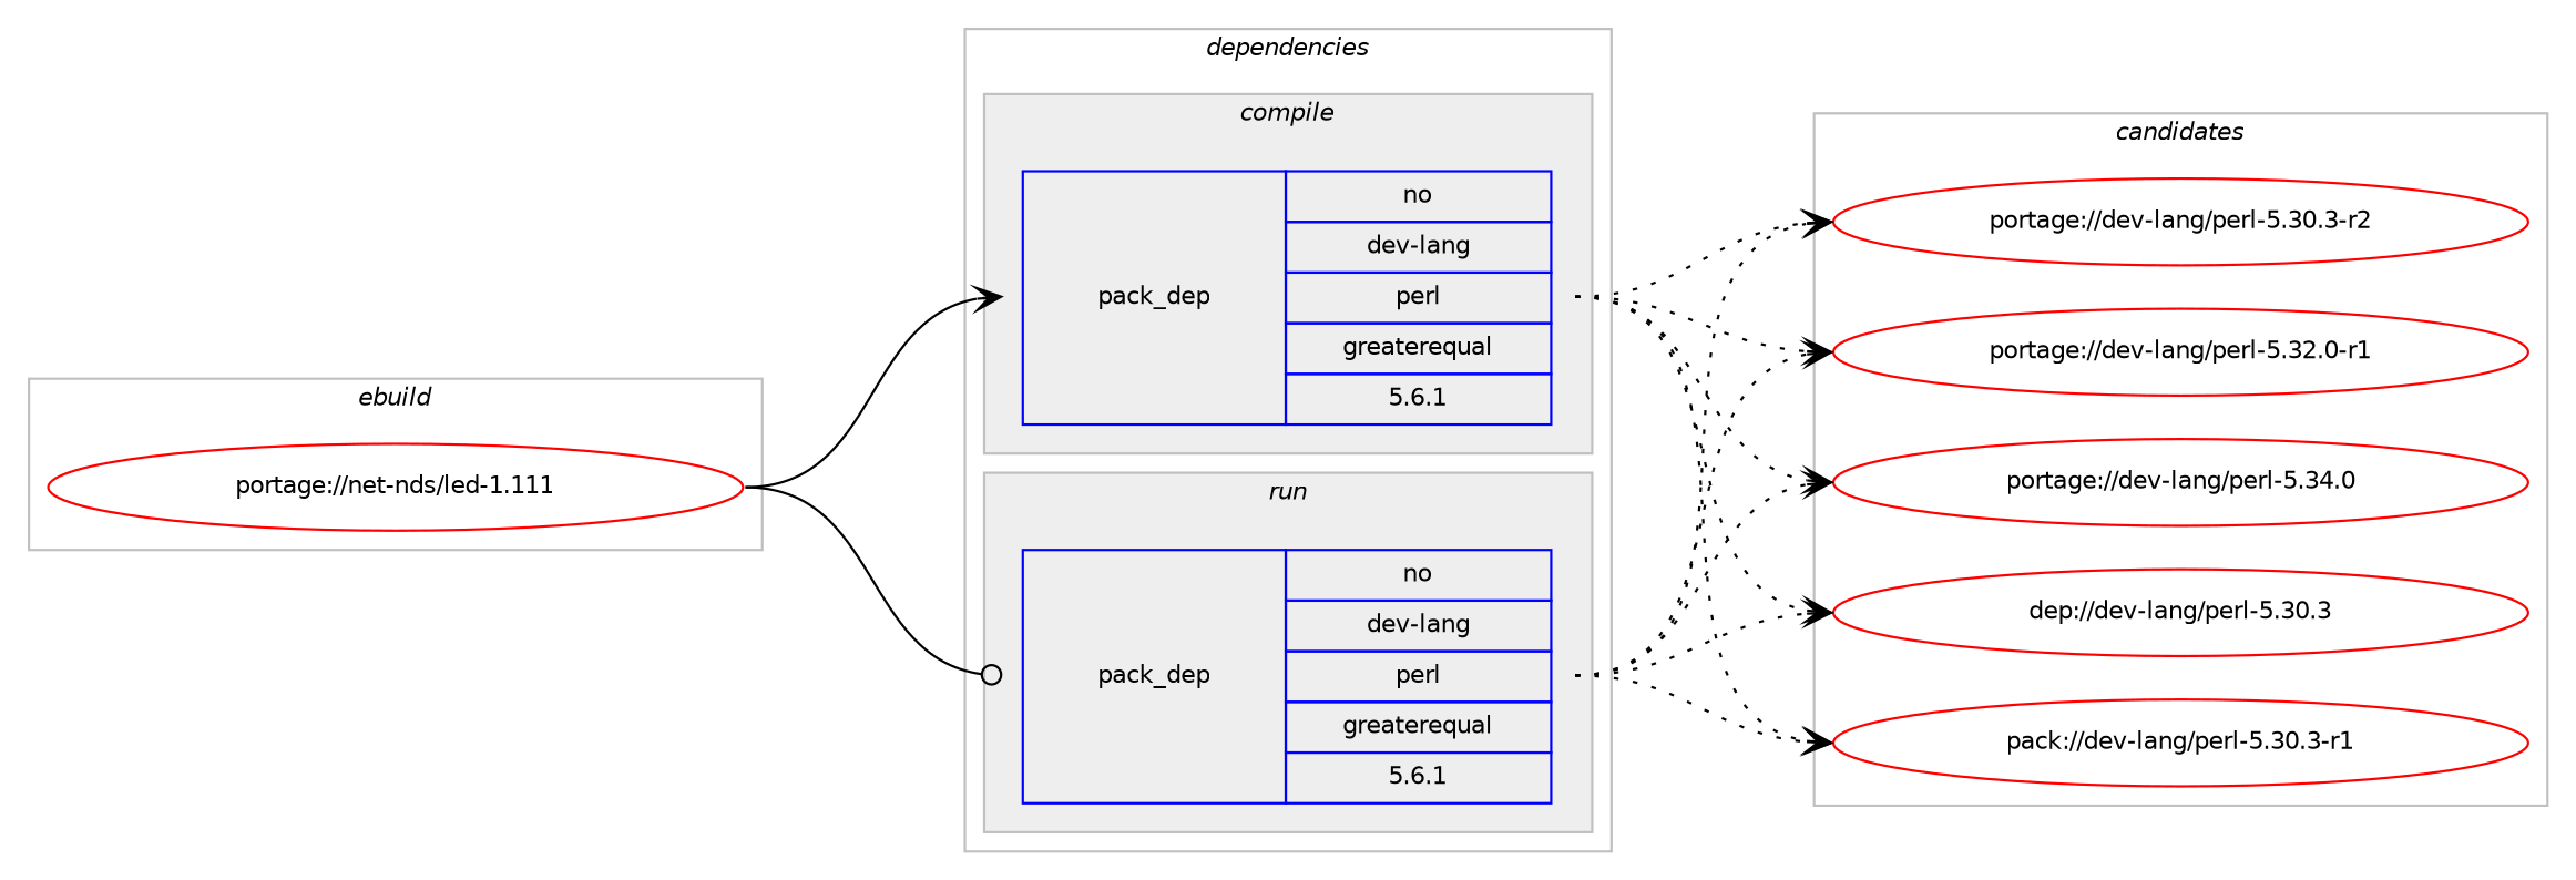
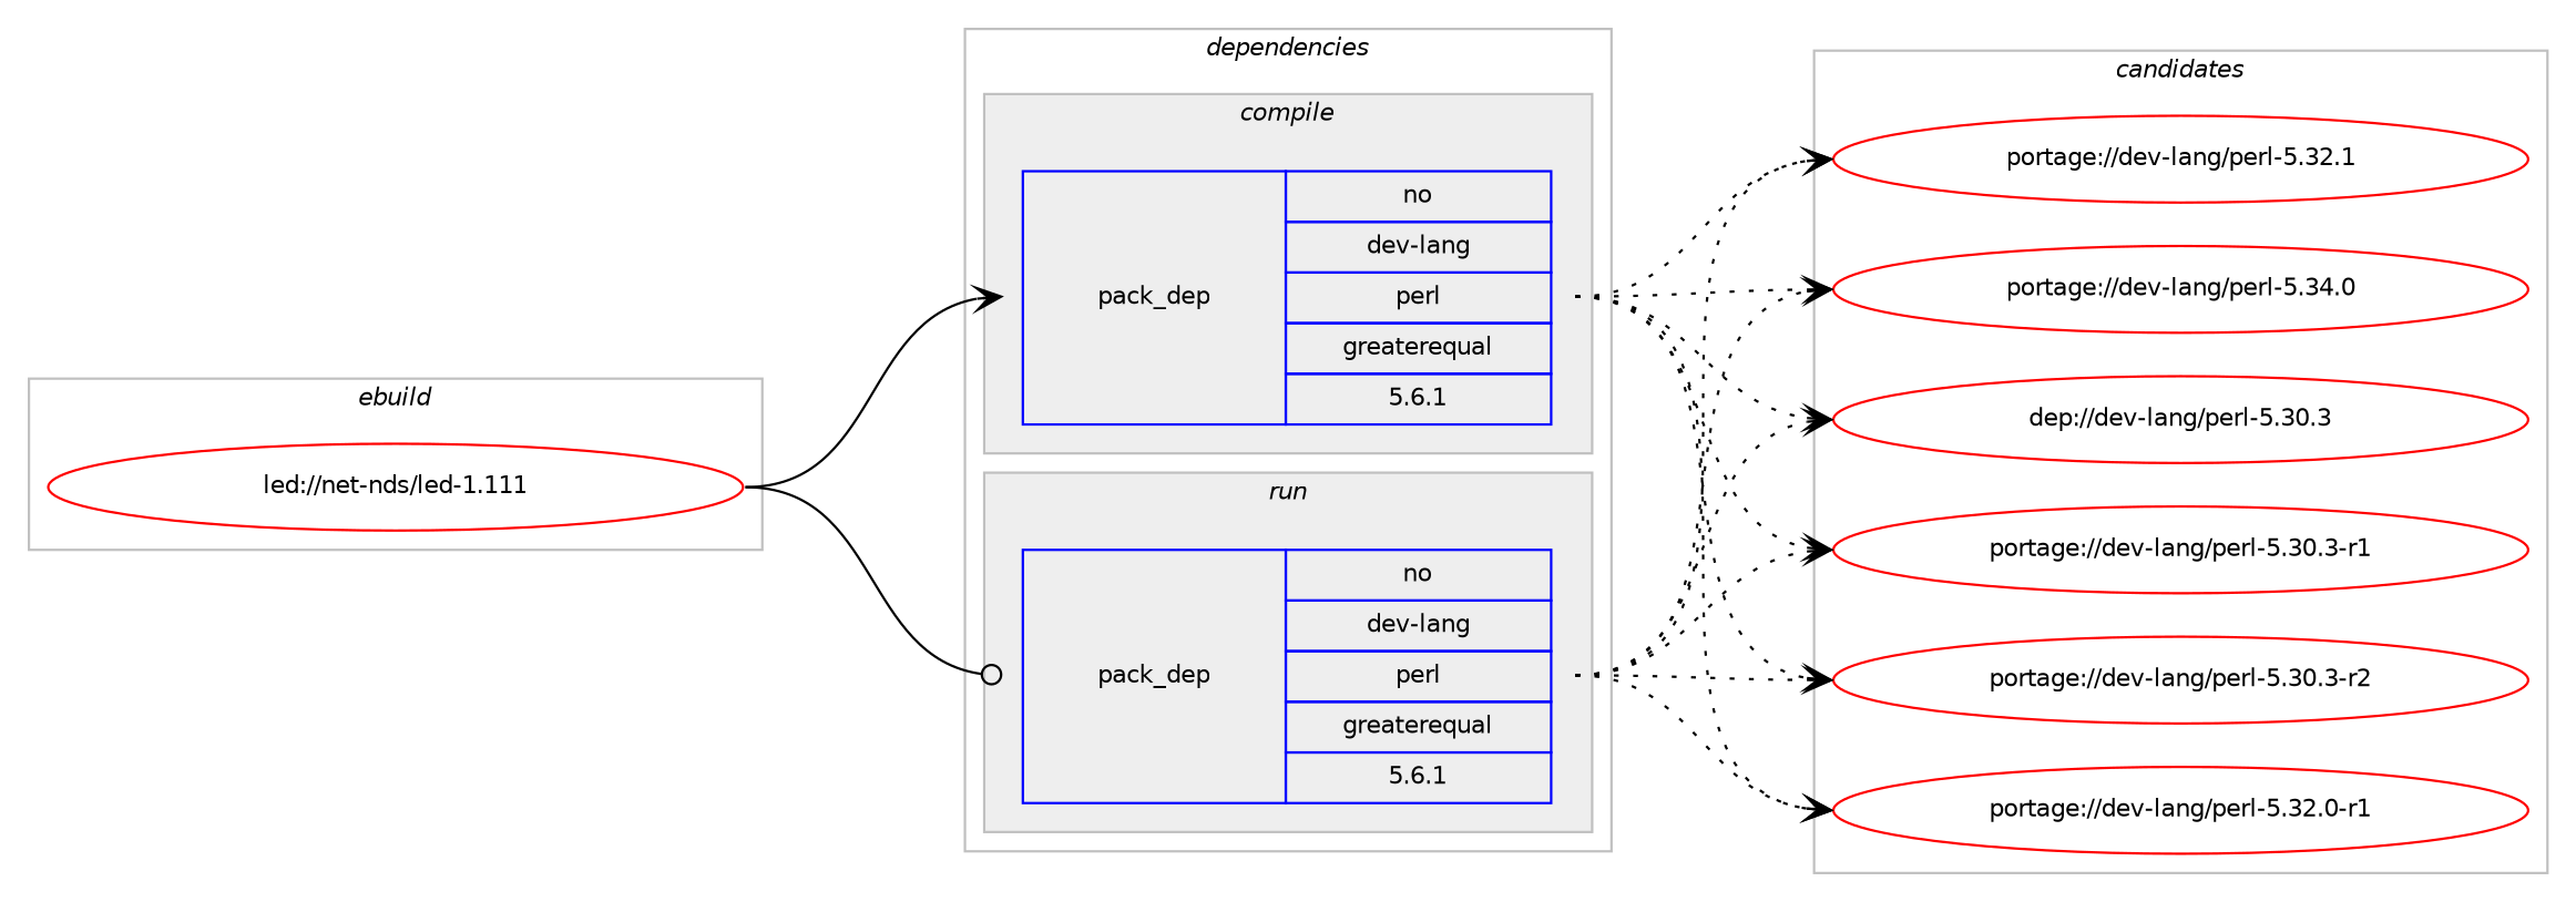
  digraph {
    compound=true
    concentrate=true
    fontname=Helvetica
    fontsize=10
    newrank=true
    rankdir=LR
    ranksep=1.5
    node [color=red fontname=Helvetica fontsize=10]
    edge [arrowhead=vee headport=w style=dotted tailport=e weight=100]
-   n1 [label="portage://net-nds/led-1.111" width=4]
+   n1 [label="led://net-nds/led-1.111" width=4]
    n2 [color=blue label=<<TABLE BORDER="0" CELLBORDER="1" CELLSPACING="0" CELLPADDING="4" WIDTH="220"><TR><TD ROWSPAN="6" CELLPADDING="30">pack_dep</TD></TR><TR><TD WIDTH="110">no</TD></TR><TR><TD>dev-lang</TD></TR><TR><TD>perl</TD></TR><TR><TD>greaterequal</TD></TR><TR><TD>5.6.1</TD></TR></TABLE>> shape=none]
    n3 [color=blue label=<<TABLE BORDER="0" CELLBORDER="1" CELLSPACING="0" CELLPADDING="4" WIDTH="220"><TR><TD ROWSPAN="6" CELLPADDING="30">pack_dep</TD></TR><TR><TD WIDTH="110">no</TD></TR><TR><TD>dev-lang</TD></TR><TR><TD>perl</TD></TR><TR><TD>greaterequal</TD></TR><TR><TD>5.6.1</TD></TR></TABLE>> shape=none]
    n4 [label="dep://dev-lang/perl-5.30.3" width=4]
-   n5 [label="pack://dev-lang/perl-5.30.3-r1" width=4]
+   n5 [label="portage://dev-lang/perl-5.30.3-r1" width=4]
    n6 [label="portage://dev-lang/perl-5.30.3-r2" width=4]
    n7 [label="portage://dev-lang/perl-5.32.0-r1" width=4]
+   n8 [label="portage://dev-lang/perl-5.32.1" width=4]
    n9 [label="portage://dev-lang/perl-5.34.0" width=4]
    subgraph cluster_1 {
      color=gray
      label=<<i>ebuild</i>>
      rank=same
      n1
    }
    subgraph cluster_2 {
      color=gray
      label=<<i>dependencies</i>>
      subgraph cluster_3 {
        color=gray
        fillcolor="#eeeeee"
        label=<<i>compile</i>>
        style=filled
        subgraph sub_4 {
          color=gray
          fillcolor="#eeeeee"
          label=<<i>compile</i>>
          style=filled
          n2
        }
      }
      subgraph cluster_5 {
        color=gray
        fillcolor="#eeeeee"
        label=<<i>compile and run</i>>
        style=filled
      }
      subgraph cluster_6 {
        color=gray
        fillcolor="#eeeeee"
        label=<<i>run</i>>
        style=filled
        subgraph sub_7 {
          color=gray
          fillcolor="#eeeeee"
          label=<<i>run</i>>
          style=filled
          n3
        }
      }
    }
    subgraph cluster_8 {
      color=gray
      label=<<i>candidates</i>>
      rank=same
      subgraph sub_9 {
        color=black
        label=<<i>candidates</i>>
        nodesep=1
        rank=same
        n4
        n5
        n6
        n7
+       n8
        n9
      }
      subgraph sub_10 {
        color=black
        label=<<i>candidates</i>>
        nodesep=1
        rank=same
        n4
        n5
        n6
        n7
+       n8
        n9
      }
    }
    n1 -> n2 [style=solid weight=20]
    n1 -> n3 [arrowhead=odot style=solid weight=20]
    n2 -> n4
    n2 -> n5
    n2 -> n6
    n2 -> n7
+   n2 -> n8
    n2 -> n9
    n3 -> n4
    n3 -> n5
    n3 -> n6
    n3 -> n7
+   n3 -> n8
    n3 -> n9
  }
